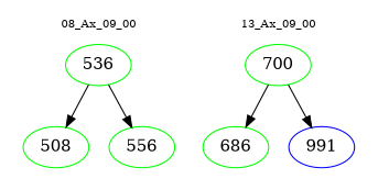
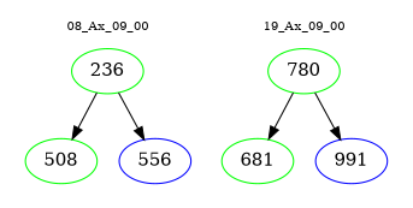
  digraph {
    node [color=green]
    edge [color=black]
-   n1 [label=536]
+   n1 [label=236]
    n2 [label=508]
-   n3 [label=556]
-   n4 [label=700]
-   n5 [label=686]
+   n3 [color=blue label=556]
+   n4 [label=780]
+   n5 [label=681]
    n6 [color=blue label=991]
    subgraph cluster_1 {
      color=white
      fontsize=10
      label="08_Ax_09_00"
      n1
      n2
      n3
    }
    subgraph cluster_2 {
      color=white
      fontsize=10
-     label="13_Ax_09_00"
+     label="19_Ax_09_00"
      n4
      n5
      n6
    }
    n1 -> n2
    n1 -> n3
    n4 -> n5
    n4 -> n6
  }
